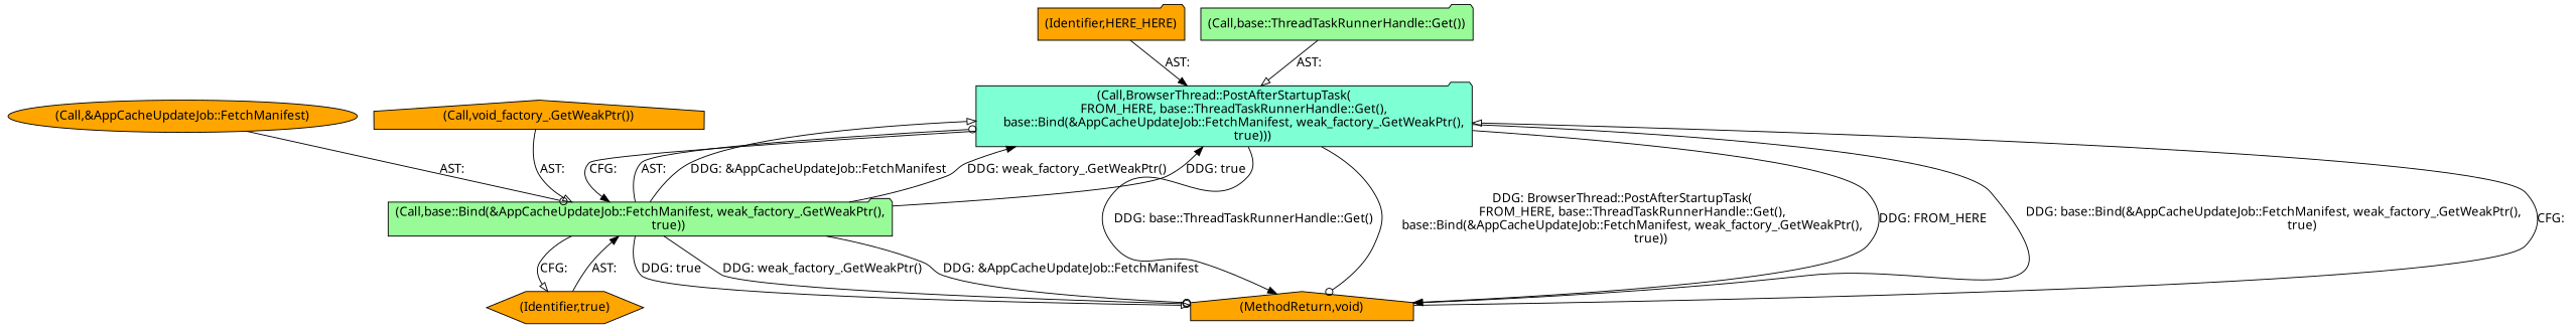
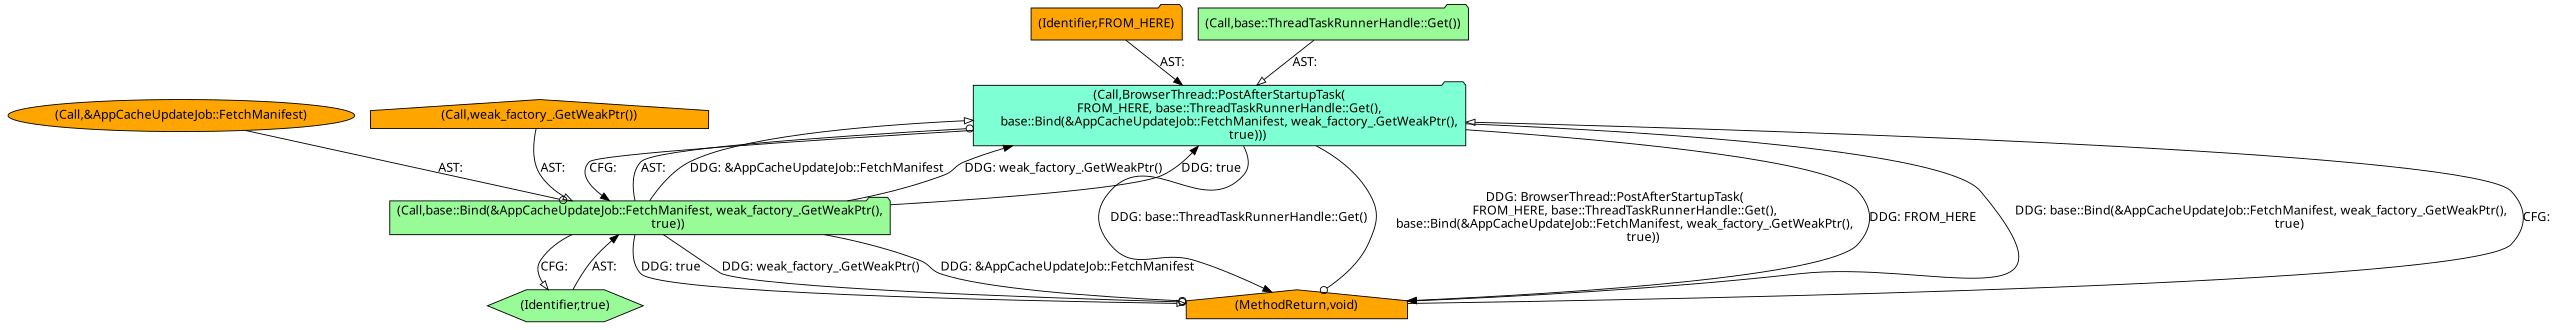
  digraph {
    fontname="Noto Sans"
    node [fillcolor=orange fontname="Noto Sans" shape=folder style=filled]
    edge [arrowhead=normal fontname="Noto Sans"]
    n1 [fillcolor=aquamarine label="(Call,BrowserThread::PostAfterStartupTask(\n      FROM_HERE, base::ThreadTaskRunnerHandle::Get(),\n      base::Bind(&AppCacheUpdateJob::FetchManifest, weak_factory_.GetWeakPtr(),\n                 true)))"]
    n2 [fillcolor=palegreen label="(Call,base::Bind(&AppCacheUpdateJob::FetchManifest, weak_factory_.GetWeakPtr(),\n                 true))"]
    n3 [label="(MethodReturn,void)" shape=house]
-   n4 [label="(Identifier,true)" shape=hexagon]
-   n5 [label="(Identifier,HERE_HERE)"]
+   n4 [fillcolor=palegreen label="(Identifier,true)" shape=hexagon]
+   n5 [label="(Identifier,FROM_HERE)"]
    n6 [label="(Call,&AppCacheUpdateJob::FetchManifest)" shape=ellipse]
-   n7 [label="(Call,void_factory_.GetWeakPtr())" shape=house]
+   n7 [label="(Call,weak_factory_.GetWeakPtr())" shape=house]
    n8 [fillcolor=palegreen label="(Call,base::ThreadTaskRunnerHandle::Get())"]
    n1 -> n2 [label="CFG: "]
    n1 -> n3 [label="DDG: base::ThreadTaskRunnerHandle::Get()"]
    n1 -> n3 [arrowhead=odot label="DDG: BrowserThread::PostAfterStartupTask(\n      FROM_HERE, base::ThreadTaskRunnerHandle::Get(),\n      base::Bind(&AppCacheUpdateJob::FetchManifest, weak_factory_.GetWeakPtr(),\n                 true))"]
    n1 -> n3 [arrowhead=onormal label="DDG: FROM_HERE"]
    n1 -> n3 [label="DDG: base::Bind(&AppCacheUpdateJob::FetchManifest, weak_factory_.GetWeakPtr(),\n                 true)"]
    n2 -> n1 [arrowhead=odot label="AST: "]
    n2 -> n1 [arrowhead=onormal label="DDG: &AppCacheUpdateJob::FetchManifest"]
    n2 -> n1 [label="DDG: weak_factory_.GetWeakPtr()"]
    n2 -> n1 [label="DDG: true"]
    n2 -> n3 [arrowhead=onormal label="DDG: true"]
    n2 -> n3 [arrowhead=odot label="DDG: weak_factory_.GetWeakPtr()"]
    n2 -> n3 [arrowhead=odot label="DDG: &AppCacheUpdateJob::FetchManifest"]
    n2 -> n4 [arrowhead=onormal label="CFG: "]
    n3 -> n1 [arrowhead=onormal label="CFG: "]
    n4 -> n2 [label="AST: "]
    n5 -> n1 [label="AST: "]
    n6 -> n2 [arrowhead=odot label="AST: "]
    n7 -> n2 [arrowhead=onormal label="AST: "]
    n8 -> n1 [arrowhead=onormal label="AST: "]
  }
